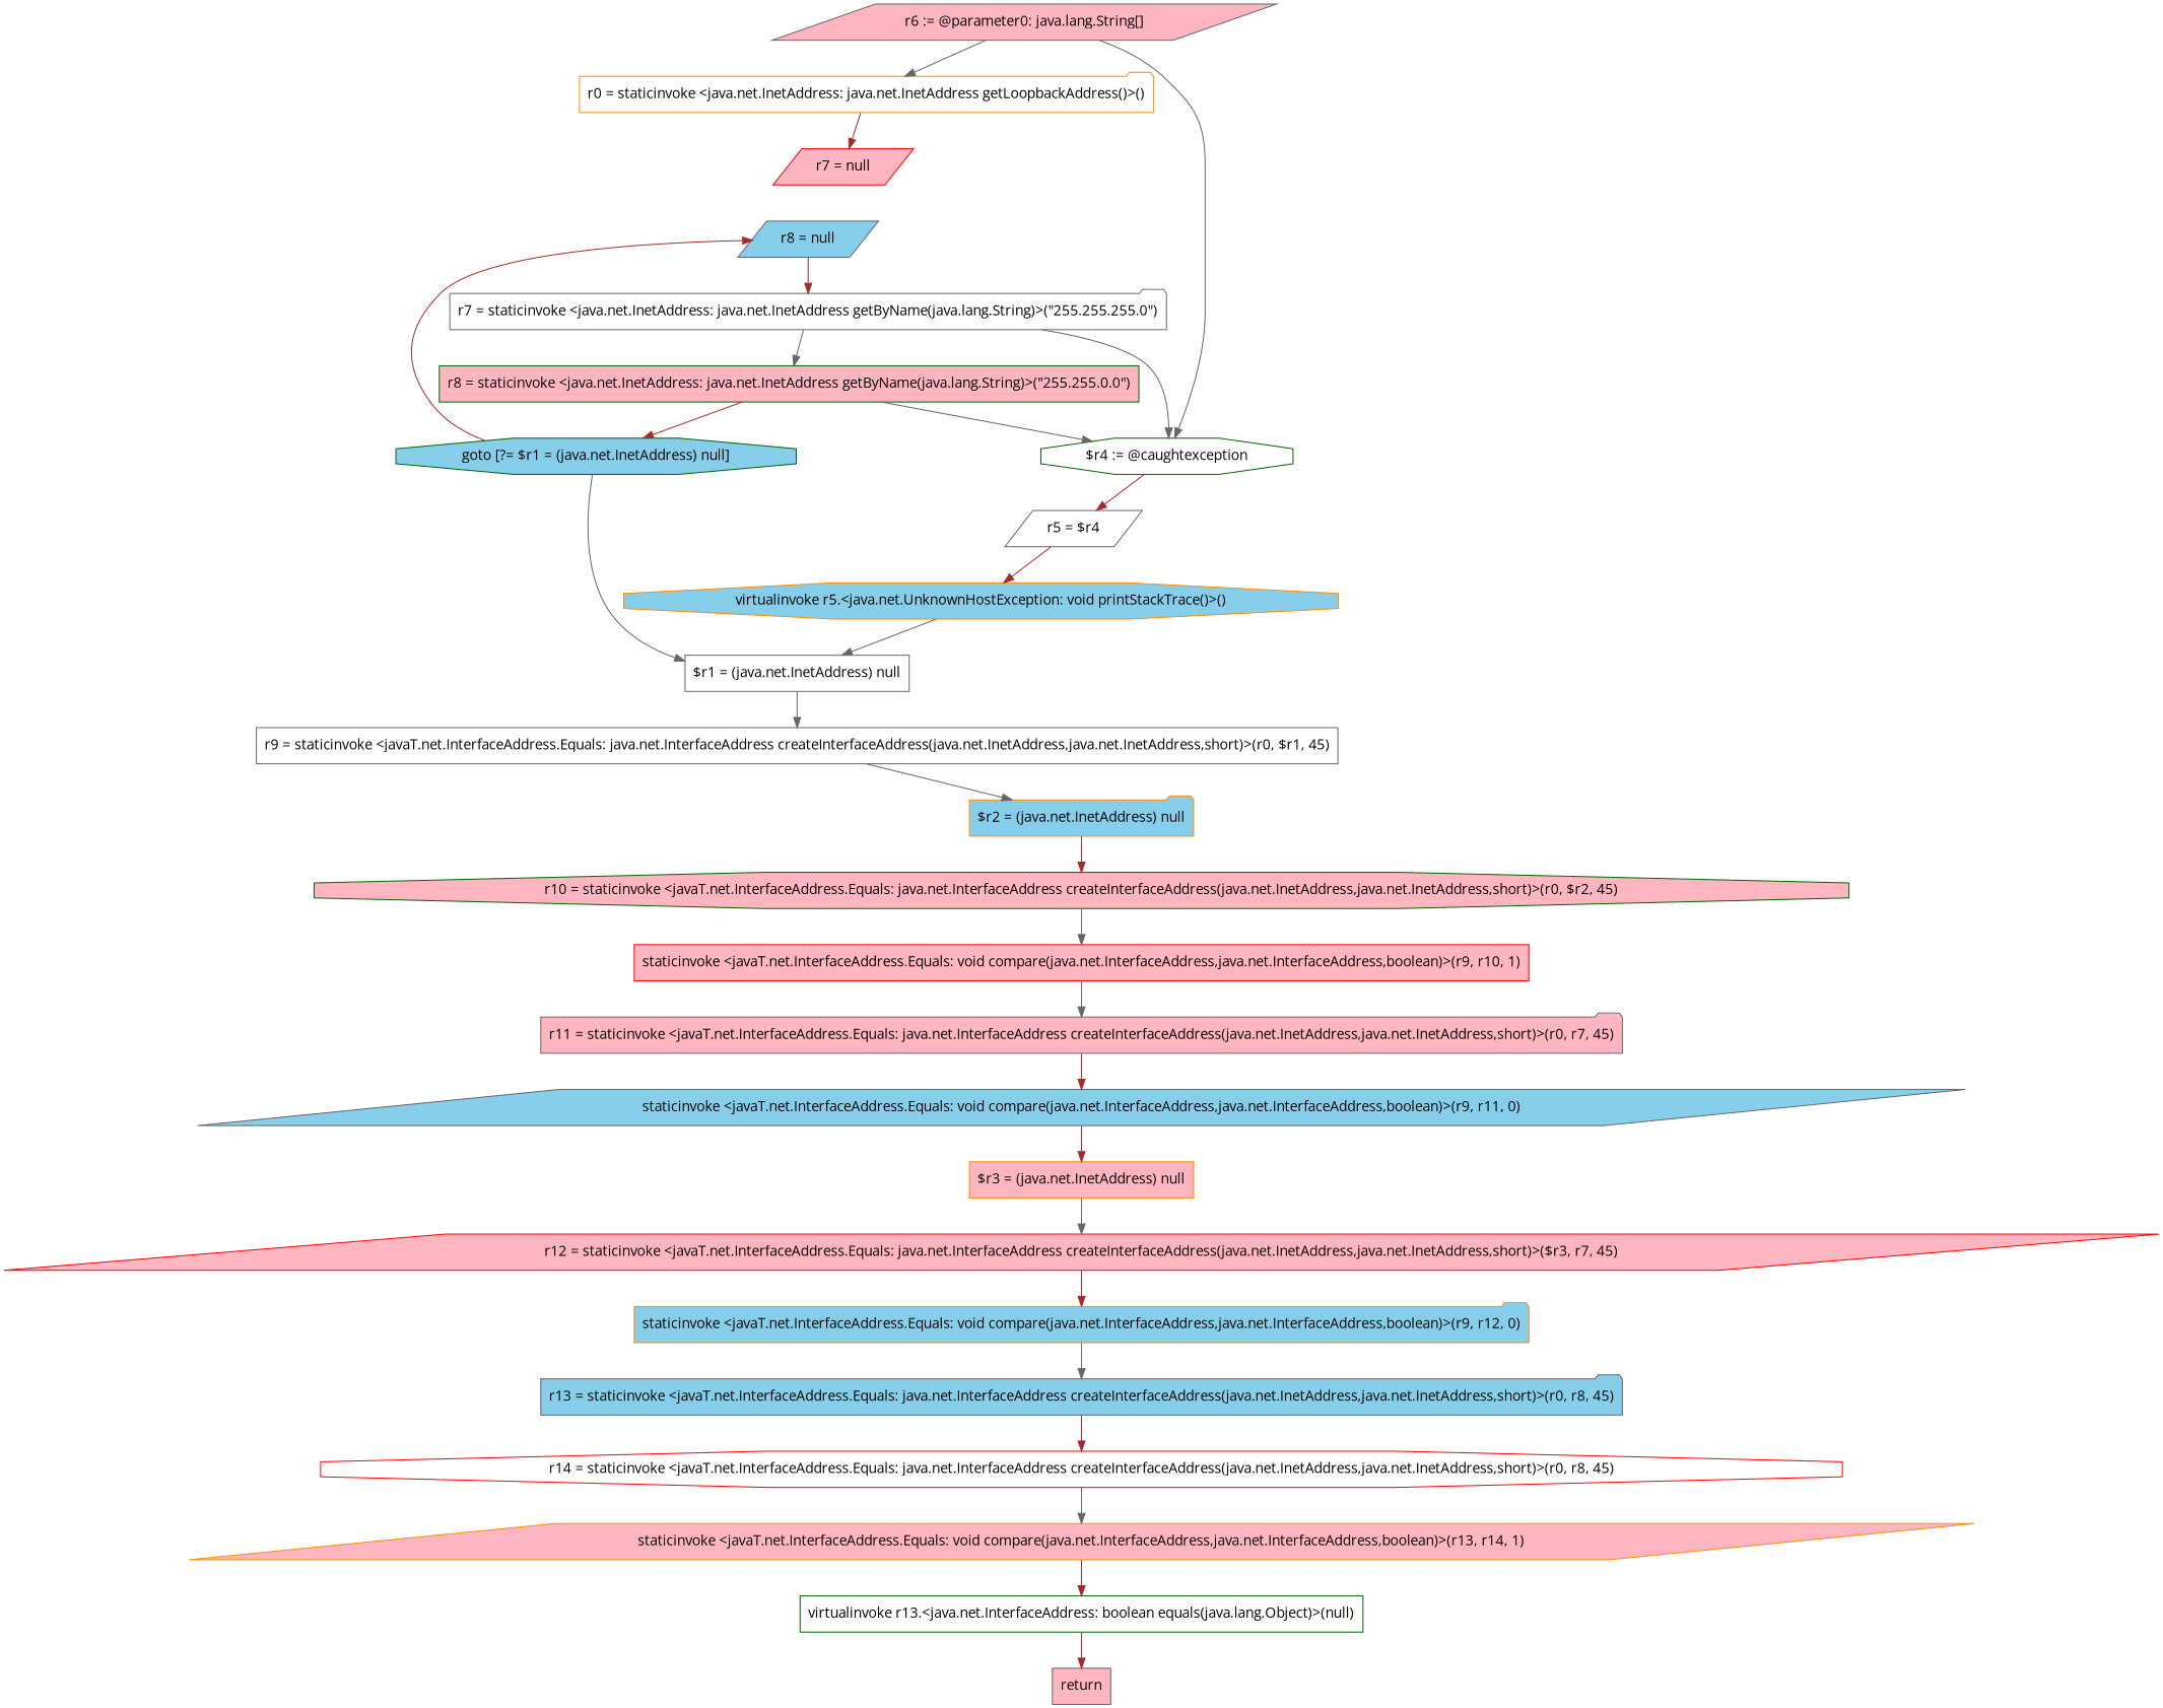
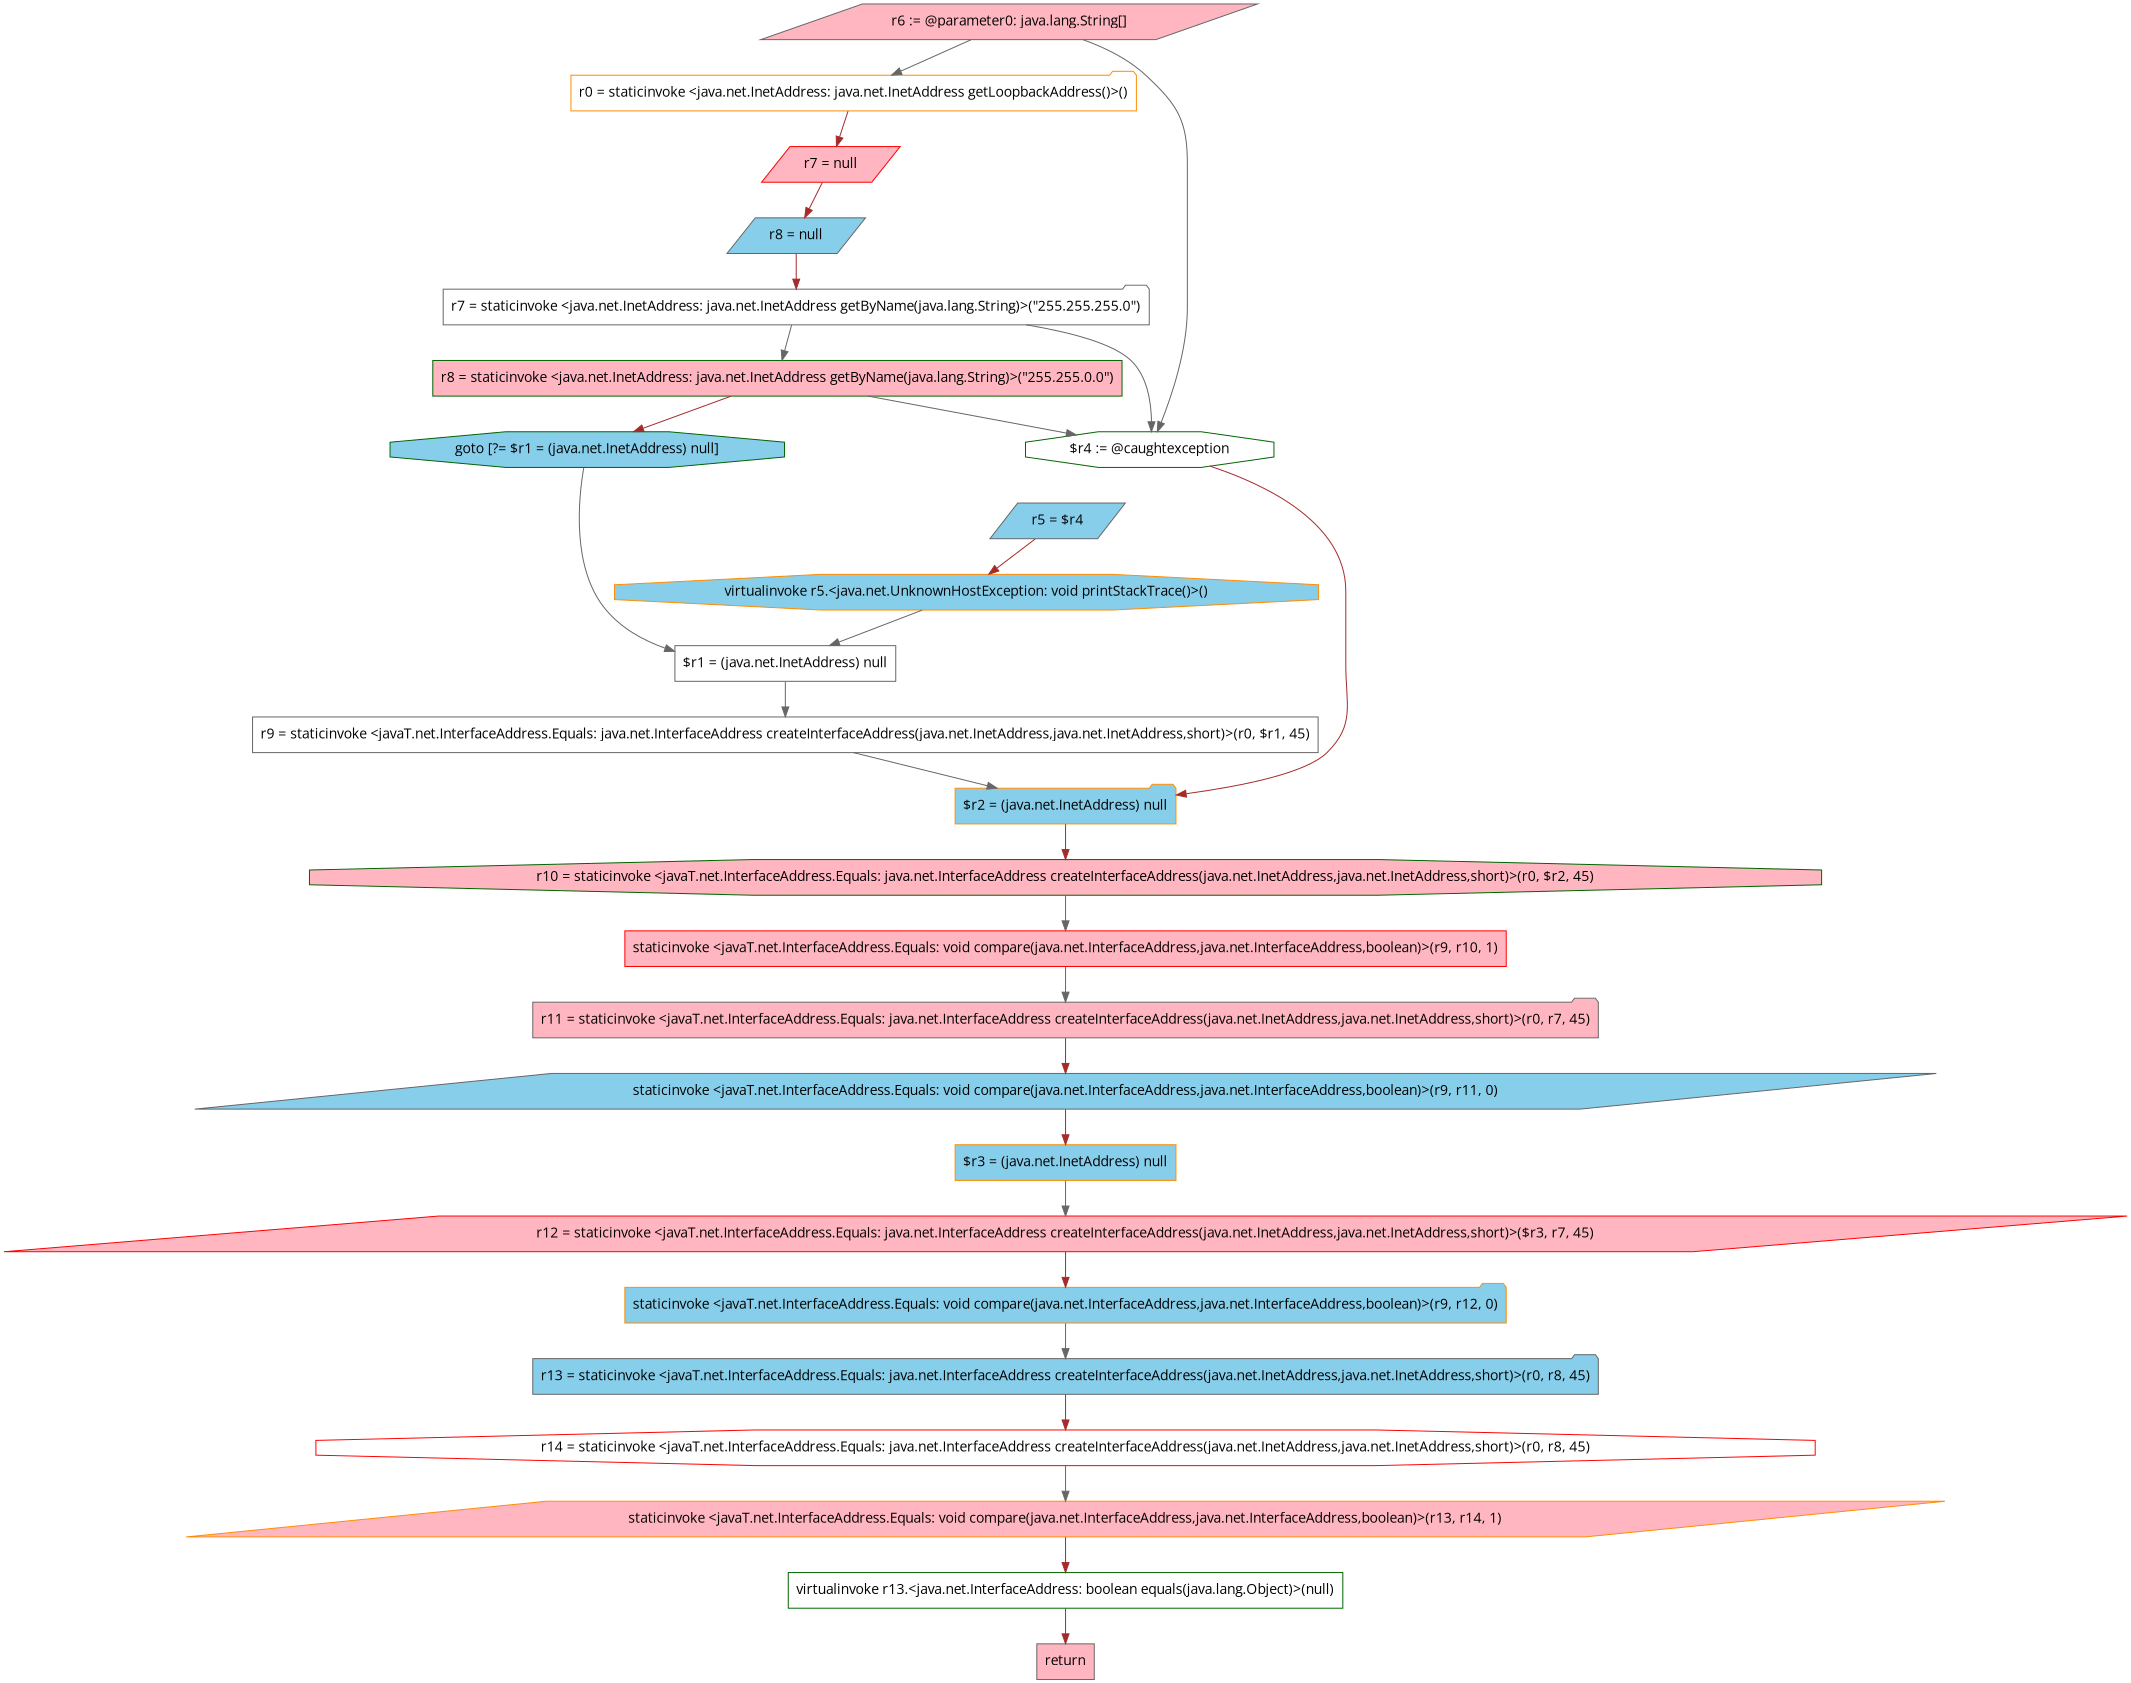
  digraph {
    fontname="Open Sans"
    node [color=gray40 fillcolor=lightpink fontname="Open Sans" shape=parallelogram style=filled]
    edge [color=gray40 fontname="Open Sans"]
    "r0 = staticinvoke <java.net.InetAddress: java.net.InetAddress getLoopbackAddress()>()" [color=darkorange fillcolor=white shape=folder]
    "r6 := @parameter0: java.lang.String[]"
    "$r4 := @caughtexception" [color=darkgreen fillcolor=white shape=octagon]
    "r7 = null" [color=red]
    "r8 = null" [fillcolor=skyblue]
    "r7 = staticinvoke <java.net.InetAddress: java.net.InetAddress getByName(java.lang.String)>(\"255.255.255.0\")" [fillcolor=white shape=folder]
    "r8 = staticinvoke <java.net.InetAddress: java.net.InetAddress getByName(java.lang.String)>(\"255.255.0.0\")" [color=darkgreen shape=box]
-   "r5 = $r4" [fillcolor=white]
+   "r5 = $r4" [fillcolor=skyblue]
    "goto [?= $r1 = (java.net.InetAddress) null]" [color=darkgreen fillcolor=skyblue shape=octagon]
    "$r1 = (java.net.InetAddress) null" [fillcolor=white shape=box]
    "r9 = staticinvoke <javaT.net.InterfaceAddress.Equals: java.net.InterfaceAddress createInterfaceAddress(java.net.InetAddress,java.net.InetAddress,short)>(r0, $r1, 45)" [fillcolor=white shape=box]
    "virtualinvoke r5.<java.net.UnknownHostException: void printStackTrace()>()" [color=darkorange fillcolor=skyblue shape=octagon]
    "$r2 = (java.net.InetAddress) null" [color=darkorange fillcolor=skyblue shape=folder]
    "r10 = staticinvoke <javaT.net.InterfaceAddress.Equals: java.net.InterfaceAddress createInterfaceAddress(java.net.InetAddress,java.net.InetAddress,short)>(r0, $r2, 45)" [color=darkgreen shape=octagon]
    "staticinvoke <javaT.net.InterfaceAddress.Equals: void compare(java.net.InterfaceAddress,java.net.InterfaceAddress,boolean)>(r9, r10, 1)" [color=red shape=box]
    "r11 = staticinvoke <javaT.net.InterfaceAddress.Equals: java.net.InterfaceAddress createInterfaceAddress(java.net.InetAddress,java.net.InetAddress,short)>(r0, r7, 45)" [shape=folder]
    "staticinvoke <javaT.net.InterfaceAddress.Equals: void compare(java.net.InterfaceAddress,java.net.InterfaceAddress,boolean)>(r9, r11, 0)" [fillcolor=skyblue]
-   "$r3 = (java.net.InetAddress) null" [color=darkorange shape=box]
+   "$r3 = (java.net.InetAddress) null" [color=darkorange fillcolor=skyblue shape=box]
    "r12 = staticinvoke <javaT.net.InterfaceAddress.Equals: java.net.InterfaceAddress createInterfaceAddress(java.net.InetAddress,java.net.InetAddress,short)>($r3, r7, 45)" [color=red]
    "staticinvoke <javaT.net.InterfaceAddress.Equals: void compare(java.net.InterfaceAddress,java.net.InterfaceAddress,boolean)>(r9, r12, 0)" [color=darkorange fillcolor=skyblue shape=folder]
    "r13 = staticinvoke <javaT.net.InterfaceAddress.Equals: java.net.InterfaceAddress createInterfaceAddress(java.net.InetAddress,java.net.InetAddress,short)>(r0, r8, 45)" [fillcolor=skyblue shape=folder]
    "r14 = staticinvoke <javaT.net.InterfaceAddress.Equals: java.net.InterfaceAddress createInterfaceAddress(java.net.InetAddress,java.net.InetAddress,short)>(r0, r8, 45)" [color=red fillcolor=white shape=octagon]
    "staticinvoke <javaT.net.InterfaceAddress.Equals: void compare(java.net.InterfaceAddress,java.net.InterfaceAddress,boolean)>(r13, r14, 1)" [color=darkorange]
    "virtualinvoke r13.<java.net.InterfaceAddress: boolean equals(java.lang.Object)>(null)" [color=darkgreen fillcolor=white shape=box]
    return [shape=box]
    "r0 = staticinvoke <java.net.InetAddress: java.net.InetAddress getLoopbackAddress()>()" -> "r7 = null" [color=brown]
    "r6 := @parameter0: java.lang.String[]" -> "r0 = staticinvoke <java.net.InetAddress: java.net.InetAddress getLoopbackAddress()>()"
    "r6 := @parameter0: java.lang.String[]" -> "$r4 := @caughtexception"
-   "$r4 := @caughtexception" -> "r5 = $r4" [color=brown]
-   "goto [?= $r1 = (java.net.InetAddress) null]" -> "r8 = null" [color=brown]
+   "$r4 := @caughtexception" -> "$r2 = (java.net.InetAddress) null" [color=brown]
+   "r7 = null" -> "r8 = null" [color=brown]
    "r8 = null" -> "r7 = staticinvoke <java.net.InetAddress: java.net.InetAddress getByName(java.lang.String)>(\"255.255.255.0\")" [color=brown]
    "r7 = staticinvoke <java.net.InetAddress: java.net.InetAddress getByName(java.lang.String)>(\"255.255.255.0\")" -> "$r4 := @caughtexception"
    "r7 = staticinvoke <java.net.InetAddress: java.net.InetAddress getByName(java.lang.String)>(\"255.255.255.0\")" -> "r8 = staticinvoke <java.net.InetAddress: java.net.InetAddress getByName(java.lang.String)>(\"255.255.0.0\")"
    "r8 = staticinvoke <java.net.InetAddress: java.net.InetAddress getByName(java.lang.String)>(\"255.255.0.0\")" -> "$r4 := @caughtexception"
    "r8 = staticinvoke <java.net.InetAddress: java.net.InetAddress getByName(java.lang.String)>(\"255.255.0.0\")" -> "goto [?= $r1 = (java.net.InetAddress) null]" [color=brown]
    "r5 = $r4" -> "virtualinvoke r5.<java.net.UnknownHostException: void printStackTrace()>()" [color=brown]
    "goto [?= $r1 = (java.net.InetAddress) null]" -> "$r1 = (java.net.InetAddress) null"
    "$r1 = (java.net.InetAddress) null" -> "r9 = staticinvoke <javaT.net.InterfaceAddress.Equals: java.net.InterfaceAddress createInterfaceAddress(java.net.InetAddress,java.net.InetAddress,short)>(r0, $r1, 45)"
    "r9 = staticinvoke <javaT.net.InterfaceAddress.Equals: java.net.InterfaceAddress createInterfaceAddress(java.net.InetAddress,java.net.InetAddress,short)>(r0, $r1, 45)" -> "$r2 = (java.net.InetAddress) null"
    "virtualinvoke r5.<java.net.UnknownHostException: void printStackTrace()>()" -> "$r1 = (java.net.InetAddress) null"
    "$r2 = (java.net.InetAddress) null" -> "r10 = staticinvoke <javaT.net.InterfaceAddress.Equals: java.net.InterfaceAddress createInterfaceAddress(java.net.InetAddress,java.net.InetAddress,short)>(r0, $r2, 45)" [color=brown]
    "r10 = staticinvoke <javaT.net.InterfaceAddress.Equals: java.net.InterfaceAddress createInterfaceAddress(java.net.InetAddress,java.net.InetAddress,short)>(r0, $r2, 45)" -> "staticinvoke <javaT.net.InterfaceAddress.Equals: void compare(java.net.InterfaceAddress,java.net.InterfaceAddress,boolean)>(r9, r10, 1)"
    "staticinvoke <javaT.net.InterfaceAddress.Equals: void compare(java.net.InterfaceAddress,java.net.InterfaceAddress,boolean)>(r9, r10, 1)" -> "r11 = staticinvoke <javaT.net.InterfaceAddress.Equals: java.net.InterfaceAddress createInterfaceAddress(java.net.InetAddress,java.net.InetAddress,short)>(r0, r7, 45)"
    "r11 = staticinvoke <javaT.net.InterfaceAddress.Equals: java.net.InterfaceAddress createInterfaceAddress(java.net.InetAddress,java.net.InetAddress,short)>(r0, r7, 45)" -> "staticinvoke <javaT.net.InterfaceAddress.Equals: void compare(java.net.InterfaceAddress,java.net.InterfaceAddress,boolean)>(r9, r11, 0)" [color=brown]
    "staticinvoke <javaT.net.InterfaceAddress.Equals: void compare(java.net.InterfaceAddress,java.net.InterfaceAddress,boolean)>(r9, r11, 0)" -> "$r3 = (java.net.InetAddress) null" [color=brown]
    "$r3 = (java.net.InetAddress) null" -> "r12 = staticinvoke <javaT.net.InterfaceAddress.Equals: java.net.InterfaceAddress createInterfaceAddress(java.net.InetAddress,java.net.InetAddress,short)>($r3, r7, 45)"
    "r12 = staticinvoke <javaT.net.InterfaceAddress.Equals: java.net.InterfaceAddress createInterfaceAddress(java.net.InetAddress,java.net.InetAddress,short)>($r3, r7, 45)" -> "staticinvoke <javaT.net.InterfaceAddress.Equals: void compare(java.net.InterfaceAddress,java.net.InterfaceAddress,boolean)>(r9, r12, 0)" [color=brown]
    "staticinvoke <javaT.net.InterfaceAddress.Equals: void compare(java.net.InterfaceAddress,java.net.InterfaceAddress,boolean)>(r9, r12, 0)" -> "r13 = staticinvoke <javaT.net.InterfaceAddress.Equals: java.net.InterfaceAddress createInterfaceAddress(java.net.InetAddress,java.net.InetAddress,short)>(r0, r8, 45)"
    "r13 = staticinvoke <javaT.net.InterfaceAddress.Equals: java.net.InterfaceAddress createInterfaceAddress(java.net.InetAddress,java.net.InetAddress,short)>(r0, r8, 45)" -> "r14 = staticinvoke <javaT.net.InterfaceAddress.Equals: java.net.InterfaceAddress createInterfaceAddress(java.net.InetAddress,java.net.InetAddress,short)>(r0, r8, 45)" [color=brown]
    "r14 = staticinvoke <javaT.net.InterfaceAddress.Equals: java.net.InterfaceAddress createInterfaceAddress(java.net.InetAddress,java.net.InetAddress,short)>(r0, r8, 45)" -> "staticinvoke <javaT.net.InterfaceAddress.Equals: void compare(java.net.InterfaceAddress,java.net.InterfaceAddress,boolean)>(r13, r14, 1)"
    "staticinvoke <javaT.net.InterfaceAddress.Equals: void compare(java.net.InterfaceAddress,java.net.InterfaceAddress,boolean)>(r13, r14, 1)" -> "virtualinvoke r13.<java.net.InterfaceAddress: boolean equals(java.lang.Object)>(null)" [color=brown]
    "virtualinvoke r13.<java.net.InterfaceAddress: boolean equals(java.lang.Object)>(null)" -> return [color=brown]
  }
